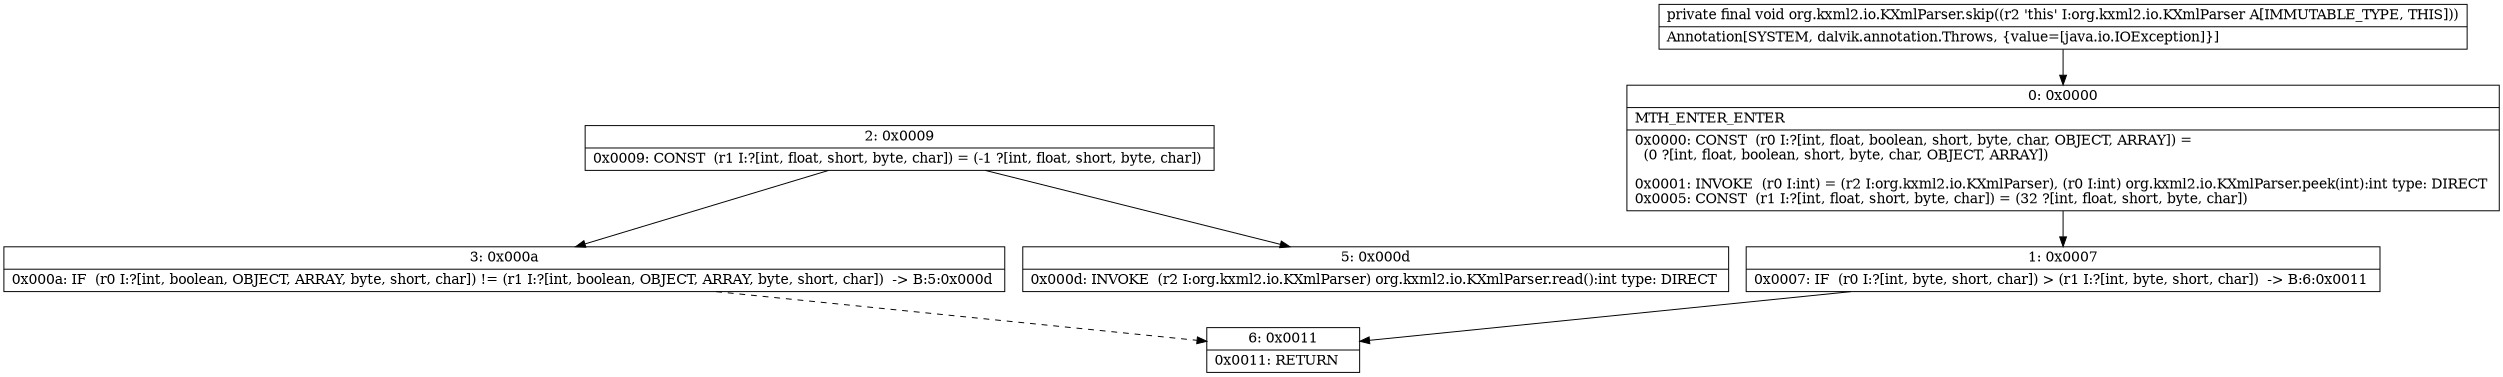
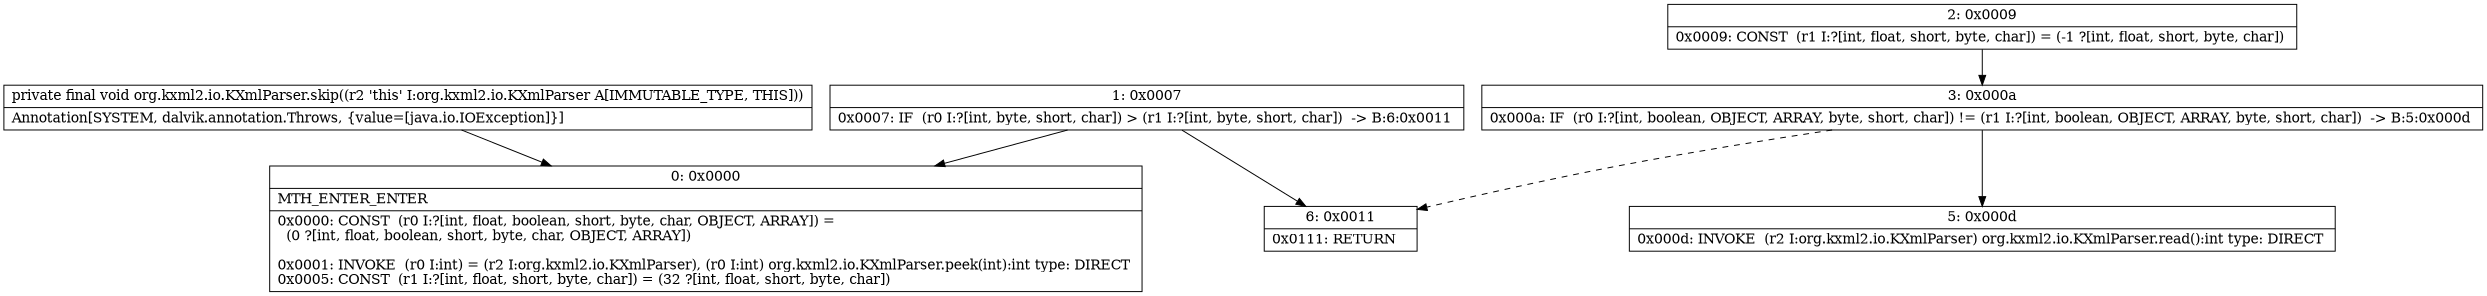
  digraph {
    node [shape=record]
    n1 [label="{0\:\ 0x0000|MTH_ENTER_ENTER\l|0x0000: CONST  (r0 I:?[int, float, boolean, short, byte, char, OBJECT, ARRAY]) = \l  (0 ?[int, float, boolean, short, byte, char, OBJECT, ARRAY])\l \l0x0001: INVOKE  (r0 I:int) = (r2 I:org.kxml2.io.KXmlParser), (r0 I:int) org.kxml2.io.KXmlParser.peek(int):int type: DIRECT \l0x0005: CONST  (r1 I:?[int, float, short, byte, char]) = (32 ?[int, float, short, byte, char]) \l}"]
    n2 [label="{1\:\ 0x0007|0x0007: IF  (r0 I:?[int, byte, short, char]) \> (r1 I:?[int, byte, short, char])  \-\> B:6:0x0011 \l}"]
-   n3 [label="{6\:\ 0x0011|0x0011: RETURN   \l}"]
+   n3 [label="{6\:\ 0x0011|0x0111: RETURN   \l}"]
    n4 [label="{2\:\ 0x0009|0x0009: CONST  (r1 I:?[int, float, short, byte, char]) = (\-1 ?[int, float, short, byte, char]) \l}"]
    n5 [label="{3\:\ 0x000a|0x000a: IF  (r0 I:?[int, boolean, OBJECT, ARRAY, byte, short, char]) != (r1 I:?[int, boolean, OBJECT, ARRAY, byte, short, char])  \-\> B:5:0x000d \l}"]
    n6 [label="{5\:\ 0x000d|0x000d: INVOKE  (r2 I:org.kxml2.io.KXmlParser) org.kxml2.io.KXmlParser.read():int type: DIRECT \l}"]
    n7 [label="{private final void org.kxml2.io.KXmlParser.skip((r2 'this' I:org.kxml2.io.KXmlParser A[IMMUTABLE_TYPE, THIS]))  | Annotation[SYSTEM, dalvik.annotation.Throws, \{value=[java.io.IOException]\}]\l}"]
-   n1 -> n2
+   n2 -> n1
    n2 -> n3
    n4 -> n5
    n5 -> n3 [style=dashed]
-   n4 -> n6
+   n5 -> n6
    n7 -> n1
  }
